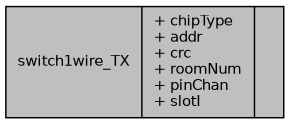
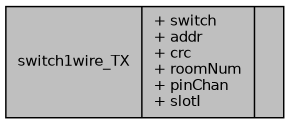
  digraph {
    rankdir=LR
-   n1 [color=black fillcolor=grey75 fontcolor=black fontname=Helvetica fontsize=10 height=0.2 label="{switch1wire_TX\n|+ chipType\l+ addr\l+ crc\l+ roomNum\l+ pinChan\l+ slotI\l|}" shape=record style=filled width=0.4]
+   n1 [color=black fillcolor=grey75 fontcolor=black fontname=Helvetica fontsize=10 height=0.2 label="{switch1wire_TX\n|+ switch\l+ addr\l+ crc\l+ roomNum\l+ pinChan\l+ slotI\l|}" shape=record style=filled width=0.4]
  }
